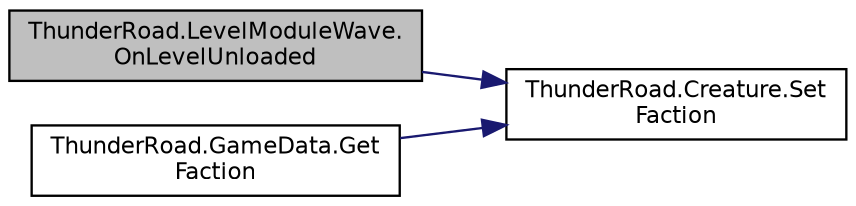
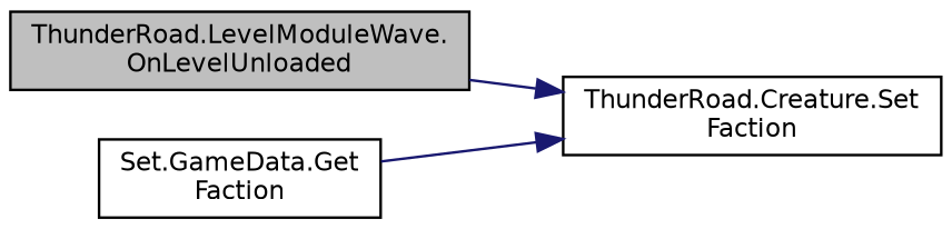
  digraph {
    rankdir=LR
    node [color=black fillcolor=white fontname=Helvetica fontsize=10 shape=record style=filled]
    edge [color=midnightblue fontname=Helvetica fontsize=10 labelfontname=Helvetica labelfontsize=10 style=solid]
    n1 [fillcolor=grey75 fontcolor=black height=0.2 label="ThunderRoad.LevelModuleWave.\lOnLevelUnloaded" width=0.4]
    n2 [height=0.2 label="ThunderRoad.Creature.Set\lFaction" width=0.4]
-   n3 [height=0.2 label="ThunderRoad.GameData.Get\lFaction" width=0.4]
+   n3 [height=0.2 label="Set.GameData.Get\lFaction" width=0.4]
    n1 -> n2
    n3 -> n2
  }
